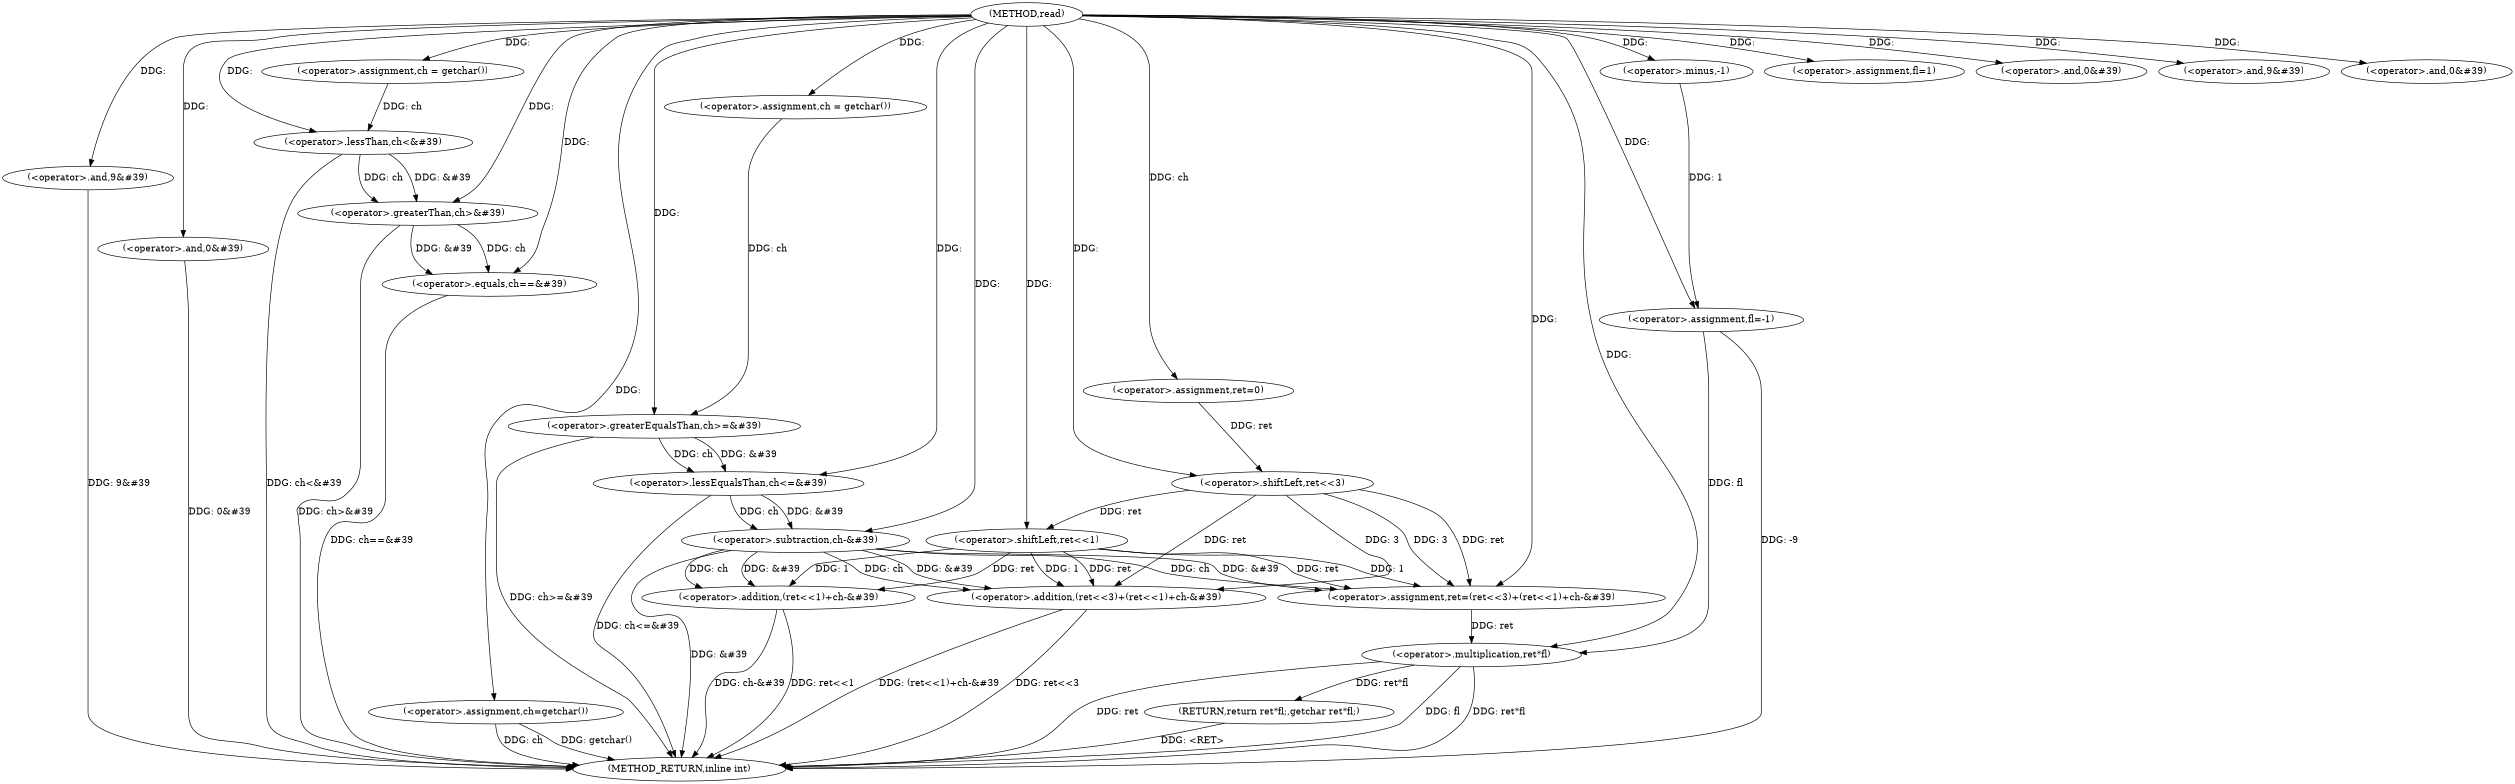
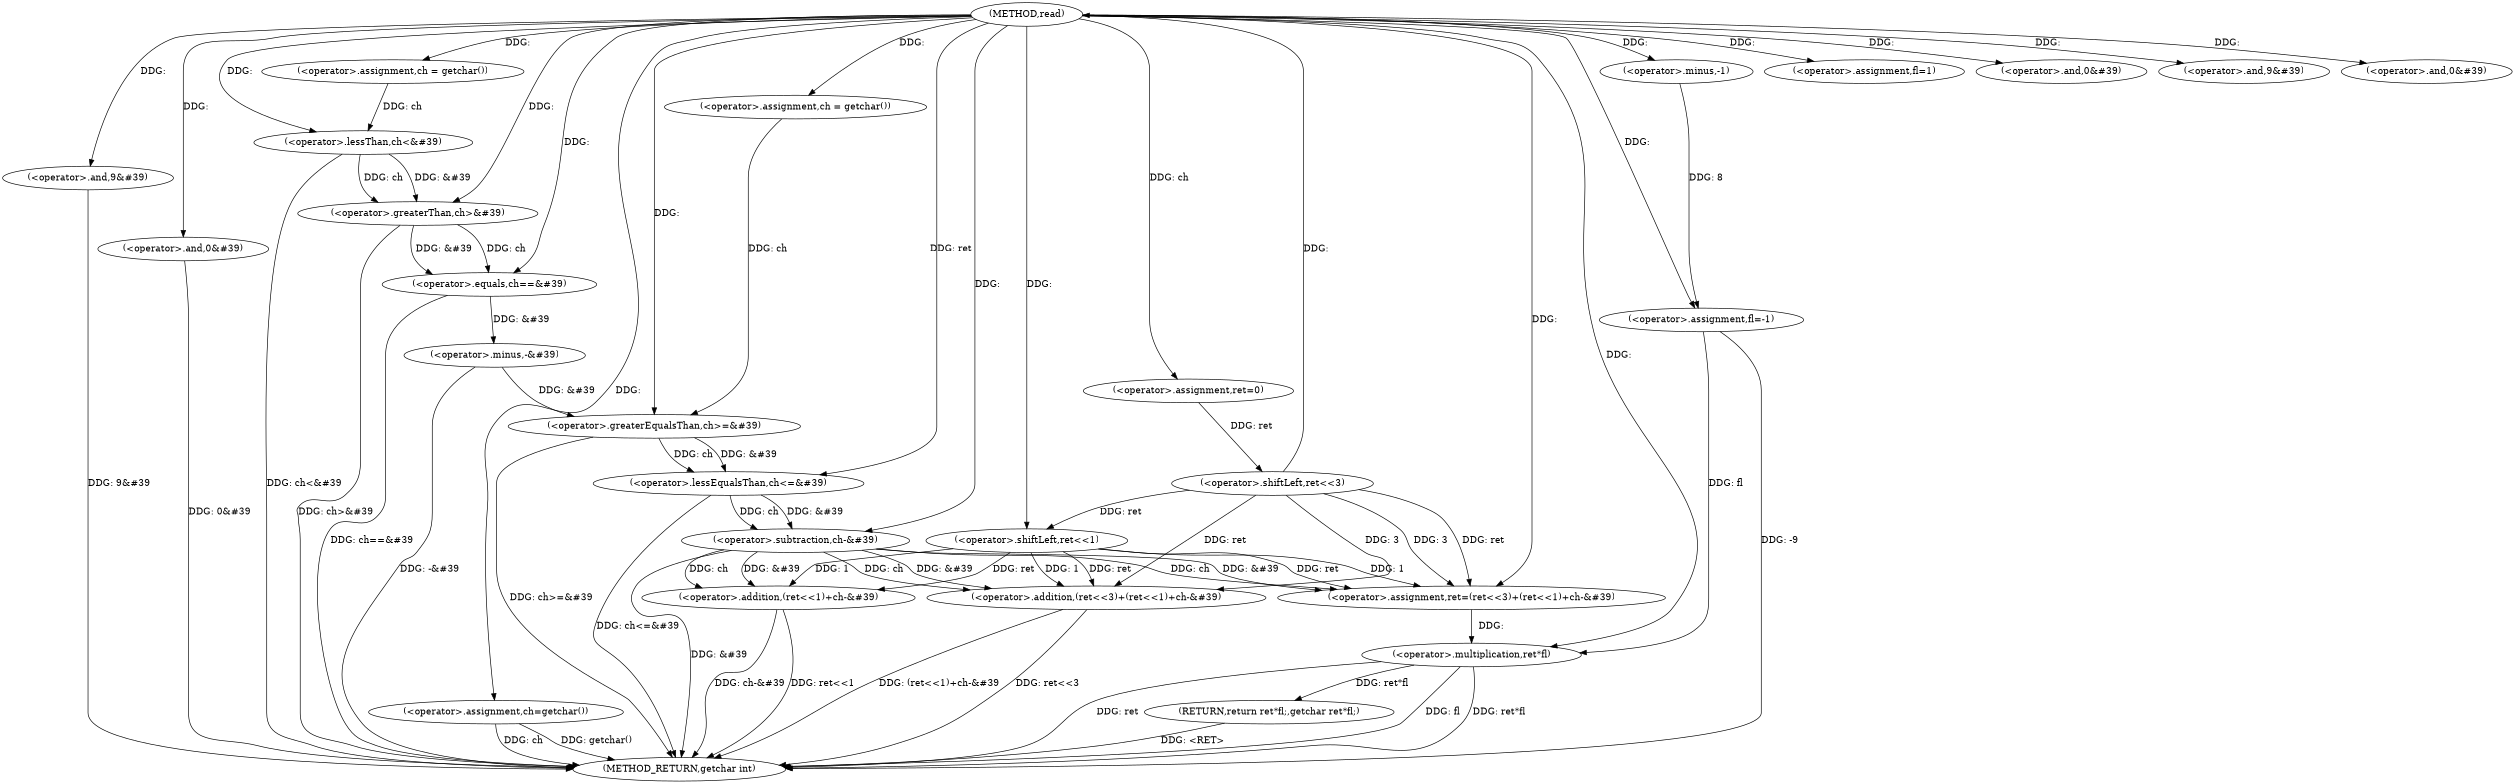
  digraph {
    n1 [label="(METHOD,read)"]
    n2 [label="(<operator>.assignment,ret=0)"]
    n3 [label="(<operator>.assignment,fl=1)"]
    n4 [label="(<operator>.assignment,ch = getchar())"]
    n5 [label="(<operator>.lessThan,ch<&#39)"]
    n6 [label="(<operator>.and,0&#39)"]
    n7 [label="(<operator>.greaterThan,ch>&#39)"]
    n8 [label="(<operator>.and,9&#39)"]
    n9 [label="(<operator>.greaterEqualsThan,ch>=&#39)"]
    n10 [label="(<operator>.and,0&#39)"]
    n11 [label="(<operator>.lessEqualsThan,ch<=&#39)"]
    n12 [label="(<operator>.and,9&#39)"]
    n13 [label="(<operator>.equals,ch==&#39)"]
    n14 [label="(<operator>.assignment,ch = getchar())"]
    n15 [label="(<operator>.assignment,ret=(ret<<3)+(ret<<1)+ch-&#39)"]
    n16 [label="(<operator>.and,0&#39)"]
    n17 [label="(<operator>.assignment,ch=getchar())"]
    n18 [label="(<operator>.multiplication,ret*fl)"]
    n19 [label="(<operator>.assignment,fl=-1)"]
    n20 [label="(<operator>.minus,-1)"]
    n21 [label="(<operator>.shiftLeft,ret<<3)"]
    n22 [label="(<operator>.shiftLeft,ret<<1)"]
    n23 [label="(<operator>.subtraction,ch-&#39)"]
-   n24 [label="(METHOD_RETURN,inline int)"]
+   n24 [label="(METHOD_RETURN,getchar int)"]
+   n25 [label="(<operator>.minus,-&#39)"]
    n26 [label="(RETURN,return ret*fl;,getchar ret*fl;)"]
    n27 [label="(<operator>.addition,(ret<<3)+(ret<<1)+ch-&#39)"]
    n28 [label="(<operator>.addition,(ret<<1)+ch-&#39)"]
    n1 -> n2 [label="DDG: ch"]
    n1 -> n3 [label="DDG: "]
    n1 -> n4 [label="DDG: "]
    n1 -> n5 [label="DDG: "]
    n1 -> n6 [label="DDG: "]
    n1 -> n7 [label="DDG: "]
    n1 -> n8 [label="DDG: "]
    n1 -> n9 [label="DDG: "]
    n1 -> n10 [label="DDG: "]
-   n1 -> n11 [label="DDG: "]
+   n1 -> n11 [label="DDG: ret"]
    n1 -> n12 [label="DDG: "]
    n1 -> n13 [label="DDG: "]
    n1 -> n14 [label="DDG: "]
    n1 -> n15 [label="DDG: "]
    n1 -> n16 [label="DDG: "]
    n1 -> n17 [label="DDG: "]
    n1 -> n18 [label="DDG: "]
    n1 -> n19 [label="DDG: "]
    n1 -> n20 [label="DDG: "]
-   n1 -> n21 [label="DDG: "]
+   n21 -> n1 [label="DDG: "]
    n1 -> n22 [label="DDG: "]
    n1 -> n23 [label="DDG: "]
    n2 -> n21 [label="DDG: ret"]
    n4 -> n5 [label="DDG: ch"]
    n5 -> n7 [label="DDG: ch"]
    n5 -> n7 [label="DDG: &#39"]
    n5 -> n24 [label="DDG: ch<&#39"]
    n7 -> n13 [label="DDG: ch"]
    n7 -> n13 [label="DDG: &#39"]
    n7 -> n24 [label="DDG: ch>&#39"]
    n9 -> n11 [label="DDG: ch"]
    n9 -> n11 [label="DDG: &#39"]
    n9 -> n24 [label="DDG: ch>=&#39"]
    n11 -> n23 [label="DDG: ch"]
    n11 -> n23 [label="DDG: &#39"]
    n11 -> n24 [label="DDG: ch<=&#39"]
    n12 -> n24 [label="DDG: 9&#39"]
    n13 -> n24 [label="DDG: ch==&#39"]
+   n13 -> n25 [label="DDG: &#39"]
    n14 -> n9 [label="DDG: ch"]
-   n15 -> n18 [label="DDG: ret"]
+   n15 -> n18 [label="DDG: "]
    n16 -> n24 [label="DDG: 0&#39"]
    n17 -> n24 [label="DDG: ch"]
    n17 -> n24 [label="DDG: getchar()"]
    n18 -> n24 [label="DDG: ret"]
    n18 -> n24 [label="DDG: fl"]
    n18 -> n24 [label="DDG: ret*fl"]
    n18 -> n26 [label="DDG: ret*fl"]
    n19 -> n18 [label="DDG: fl"]
    n19 -> n24 [label="DDG: -9"]
-   n20 -> n19 [label="DDG: 1"]
+   n20 -> n19 [label="DDG: 8"]
    n21 -> n15 [label="DDG: ret"]
    n21 -> n15 [label="DDG: 3"]
    n21 -> n22 [label="DDG: ret"]
    n21 -> n27 [label="DDG: ret"]
    n21 -> n27 [label="DDG: 3"]
    n22 -> n15 [label="DDG: ret"]
    n22 -> n15 [label="DDG: 1"]
    n22 -> n27 [label="DDG: ret"]
    n22 -> n27 [label="DDG: 1"]
    n22 -> n28 [label="DDG: ret"]
    n22 -> n28 [label="DDG: 1"]
    n23 -> n15 [label="DDG: ch"]
    n23 -> n15 [label="DDG: &#39"]
    n23 -> n24 [label="DDG: &#39"]
    n23 -> n27 [label="DDG: ch"]
    n23 -> n27 [label="DDG: &#39"]
    n23 -> n28 [label="DDG: ch"]
    n23 -> n28 [label="DDG: &#39"]
+   n25 -> n9 [label="DDG: &#39"]
+   n25 -> n24 [label="DDG: -&#39"]
    n26 -> n24 [label="DDG: <RET>"]
    n27 -> n24 [label="DDG: ret<<3"]
    n27 -> n24 [label="DDG: (ret<<1)+ch-&#39"]
    n28 -> n24 [label="DDG: ret<<1"]
    n28 -> n24 [label="DDG: ch-&#39"]
  }
